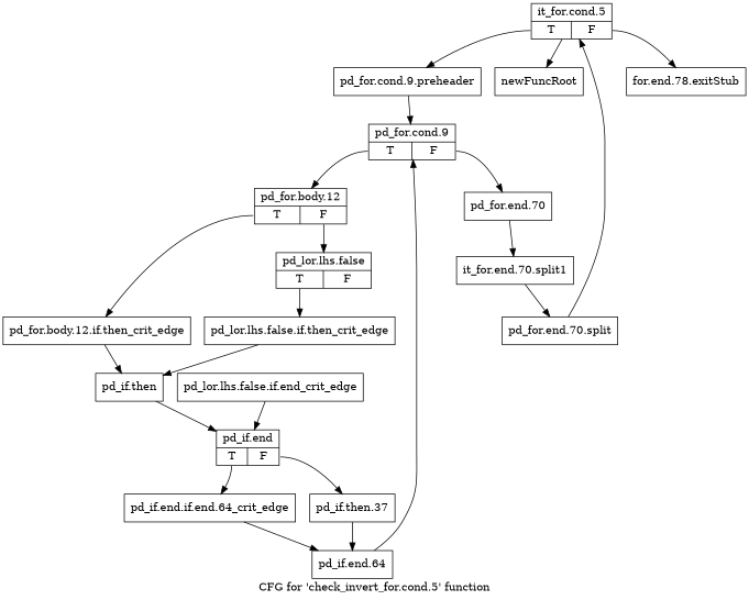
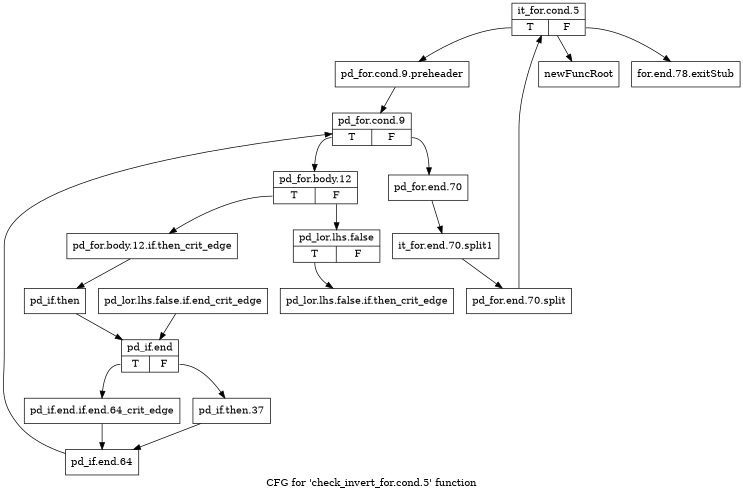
  digraph {
    label="CFG for 'check_invert_for.cond.5' function"
    node [shape=record]
    n1 [label="{newFuncRoot}"]
    n2 [label="{it_for.cond.5|{<s0>T|<s1>F}}"]
    n3 [label="{for.end.78.exitStub}"]
    n4 [label="{pd_for.cond.9.preheader}"]
    n5 [label="{pd_for.cond.9|{<s0>T|<s1>F}}"]
    n6 [label="{pd_for.body.12|{<s0>T|<s1>F}}"]
    n7 [label="{pd_for.end.70}"]
    n8 [label="{pd_for.body.12.if.then_crit_edge}"]
    n9 [label="{pd_lor.lhs.false|{<s0>T|<s1>F}}"]
    n10 [label="{it_for.end.70.split1}"]
    n11 [label="{pd_if.then}"]
    n12 [label="{pd_lor.lhs.false.if.then_crit_edge}"]
    n13 [label="{pd_for.end.70.split}"]
    n14 [label="{pd_if.end|{<s0>T|<s1>F}}"]
    n15 [label="{pd_lor.lhs.false.if.end_crit_edge}"]
    n16 [label="{pd_if.end.if.end.64_crit_edge}"]
    n17 [label="{pd_if.then.37}"]
    n18 [label="{pd_if.end.64}"]
    n2 -> n1
    n2 -> n3 [tailport=s1]
    n2 -> n4 [tailport=s0]
    n4 -> n5
    n5 -> n6 [tailport=s0]
    n5 -> n7 [tailport=s1]
    n6 -> n8 [tailport=s0]
    n6 -> n9 [tailport=s1]
    n7 -> n10
    n8 -> n11
    n9 -> n12 [tailport=s0]
    n10 -> n13
    n11 -> n14
-   n12 -> n11
    n13 -> n2
    n14 -> n16 [tailport=s0]
    n14 -> n17 [tailport=s1]
    n15 -> n14
    n16 -> n18
    n17 -> n18
    n18 -> n5
  }
